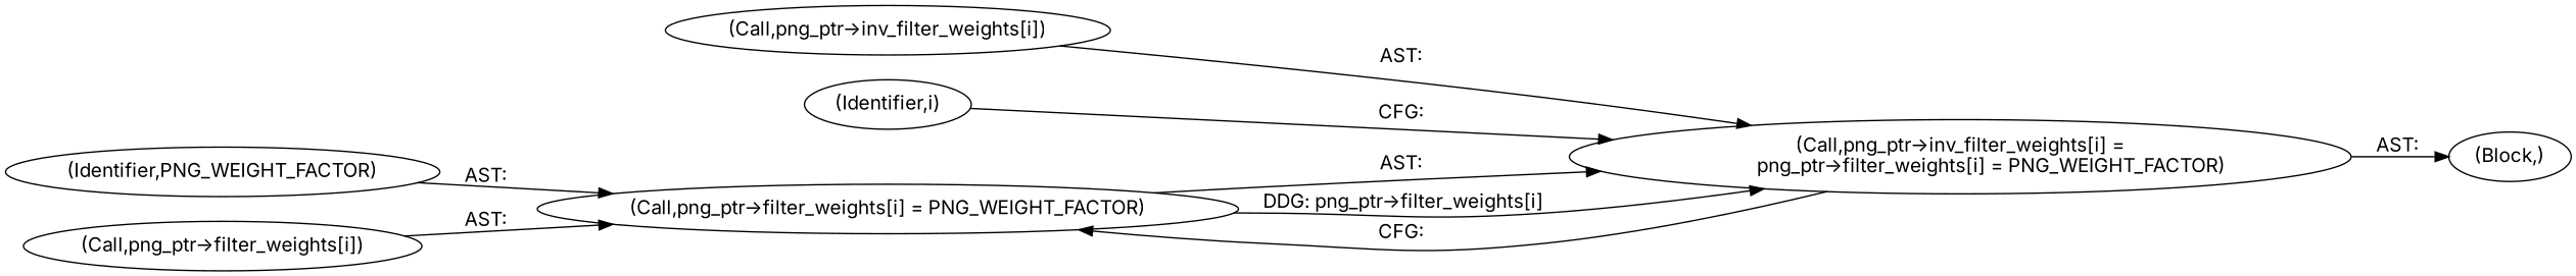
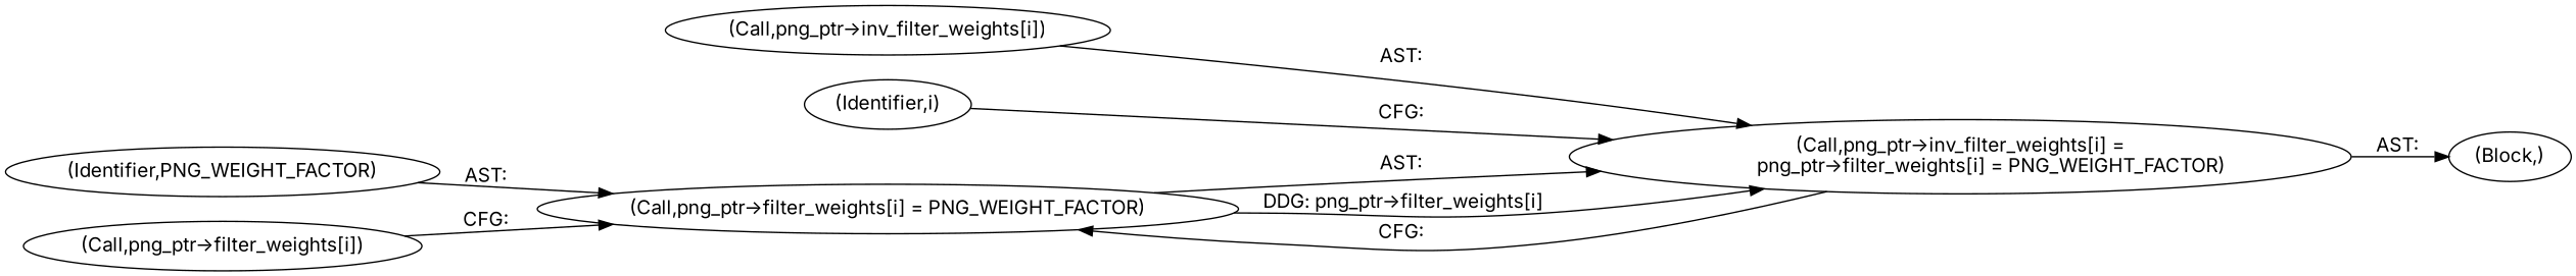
  digraph {
    fontname=Inter
    rankdir=LR
    node [fontname=Inter]
    edge [fontname=Inter]
    n1 [label="(Call,png_ptr->filter_weights[i] = PNG_WEIGHT_FACTOR)"]
    n2 [label="(Call,png_ptr->inv_filter_weights[i] =\n            png_ptr->filter_weights[i] = PNG_WEIGHT_FACTOR)"]
    n3 [label="(Block,)"]
    n4 [label="(Identifier,PNG_WEIGHT_FACTOR)"]
    n5 [label="(Call,png_ptr->inv_filter_weights[i])"]
    n6 [label="(Call,png_ptr->filter_weights[i])"]
    n7 [label="(Identifier,i)"]
    n1 -> n2 [label="AST: "]
    n1 -> n2 [label="DDG: png_ptr->filter_weights[i]"]
    n2 -> n1 [label="CFG: "]
    n2 -> n3 [label="AST: "]
    n4 -> n1 [label="AST: "]
    n5 -> n2 [label="AST: "]
-   n6 -> n1 [label="AST: "]
+   n6 -> n1 [label="CFG: "]
    n7 -> n2 [label="CFG: "]
  }
